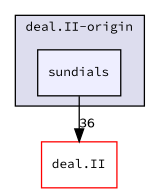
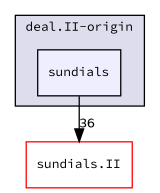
  digraph {
    compound=true
    fontname="Source Code Pro"
    node [fontname="Source Code Pro" fontsize=10 shape=box style=filled]
    n1 [fillcolor="#eeeeff" label=sundials pencolor=black]
-   n2 [color=red fillcolor=white label="deal.II"]
+   n2 [color=red fillcolor=white label="sundials.II"]
    subgraph cluster_1 {
      bgcolor="#ddddee"
      fontsize=10
      label="deal.II-origin"
      pencolor=black
      n1
    }
    n1 -> n2 [headlabel=36 labeldistance=1.5 labelfontname=Helvetica labelfontsize=10 fontname="Source Code Pro"]
  }
